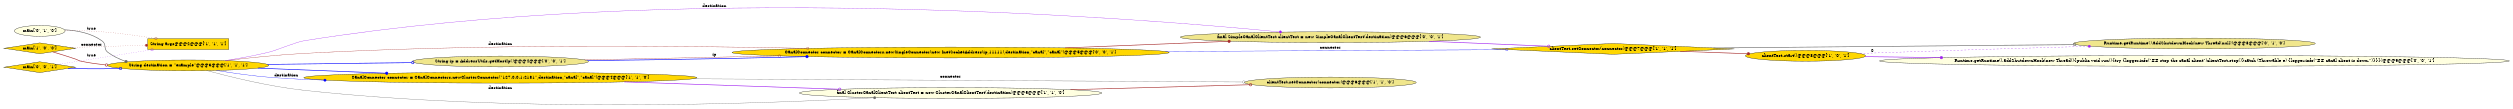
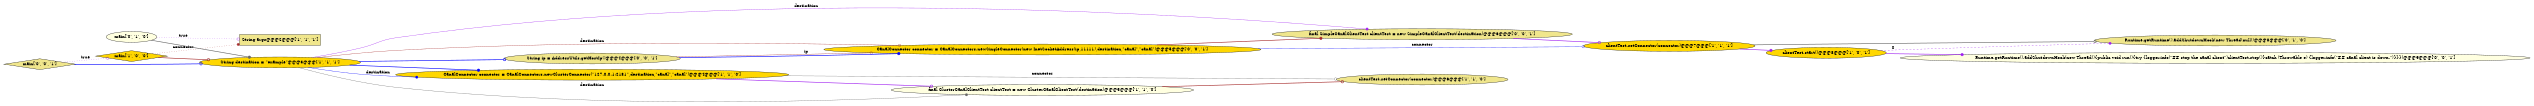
  digraph {
    rankdir=LR
    node [fillcolor=gold shape=ellipse style=filled]
    edge [arrowhead=odot color=brown style=bold]
    n1 [label="main['1', '0', '0']" shape=diamond]
    n2 [label="String destination = \"example\"@@@3@@@['1', '1', '1']"]
-   n3 [label="String args@@@2@@@['1', '1', '1']" shape=box]
+   n3 [fillcolor=khaki label="String args@@@2@@@['1', '1', '1']" shape=box]
    n4 [label="CanalConnector connector = CanalConnectors.newSingleConnector(new InetSocketAddress(ip,11111),destination,\"canal\",\"canal\")@@@5@@@['0', '0', '1']"]
    n5 [fillcolor=lightyellow label="final ClusterCanalClientTest clientTest = new ClusterCanalClientTest(destination)@@@5@@@['1', '1', '0']"]
    n6 [fillcolor=khaki label="String ip = AddressUtils.getHostIp()@@@4@@@['0', '0', '1']"]
    n7 [fillcolor=khaki label="final SimpleCanalClientTest clientTest = new SimpleCanalClientTest(destination)@@@6@@@['0', '0', '1']"]
    n8 [label="CanalConnector connector = CanalConnectors.newClusterConnector(\"127.0.0.1:2181\",destination,\"canal\",\"canal\")@@@4@@@['1', '1', '0']"]
-   n9 [label="clientTest.setConnector(connector)@@@7@@@['1', '1', '1']" shape=diamond]
+   n9 [label="clientTest.setConnector(connector)@@@7@@@['1', '1', '1']"]
    n10 [fillcolor=khaki label="clientTest.setConnector(connector)@@@6@@@['1', '1', '0']"]
    n11 [fillcolor=lightyellow label="main['0', '1', '0']"]
    n12 [label="clientTest.start()@@@8@@@['1', '0', '1']"]
    n13 [fillcolor=khaki label="Runtime.getRuntime().addShutdownHook(new Thread(null))@@@8@@@['0', '1', '0']"]
    n14 [fillcolor=lightyellow label="Runtime.getRuntime().addShutdownHook(new Thread(){public void run(){try {logger.info(\"## stop the canal client\")clientTest.stop()}catch (Throwable e) {logger.info(\"## canal client is down.\")}}})@@@9@@@['0', '0', '1']"]
-   n15 [label="main['0', '0', '1']" shape=diamond]
+   n15 [fillcolor=khaki label="main['0', '0', '1']" shape=diamond]
    n1 -> n2
    n1 -> n3 [arrowhead=dot label=connector style=dotted]
    n2 -> n4 [label=destination style=solid]
    n2 -> n5 [arrowhead=dot color=gray40 label=destination style=solid]
    n2 -> n6 [color=blue]
    n2 -> n7 [arrowhead=dot color=purple label=destination style=solid]
    n2 -> n8 [arrowhead=dot color=blue label=destination style=solid]
    n2 -> n8 [arrowhead=dot color=blue]
    n4 -> n7 [arrowhead=dot]
    n4 -> n9 [color=blue label=connector style=solid]
    n5 -> n10
    n6 -> n4 [label=ip style=solid]
    n6 -> n4 [arrowhead=dot color=blue]
    n7 -> n9 [color=purple]
    n8 -> n5 [color=purple]
    n8 -> n10 [color=gray40 label=connector style=solid]
-   n9 -> n12 [arrowhead=dot]
+   n9 -> n12 [arrowhead=dot color=purple]
    n9 -> n13 [color=gray40]
    n11 -> n2 [arrowhead=dot color=gray40]
-   n11 -> n3 [label=true style=dotted]
+   n11 -> n3 [color=purple label=true style=dotted]
    n12 -> n13 [arrowhead=dot color=purple label=0 style=dashed]
    n12 -> n14 [arrowhead=dot color=purple]
    n15 -> n2 [color=blue]
-   n15 -> n3 [color=purple label=true style=dotted]
+   n15 -> n1 [color=purple label=true style=dotted]
  }
